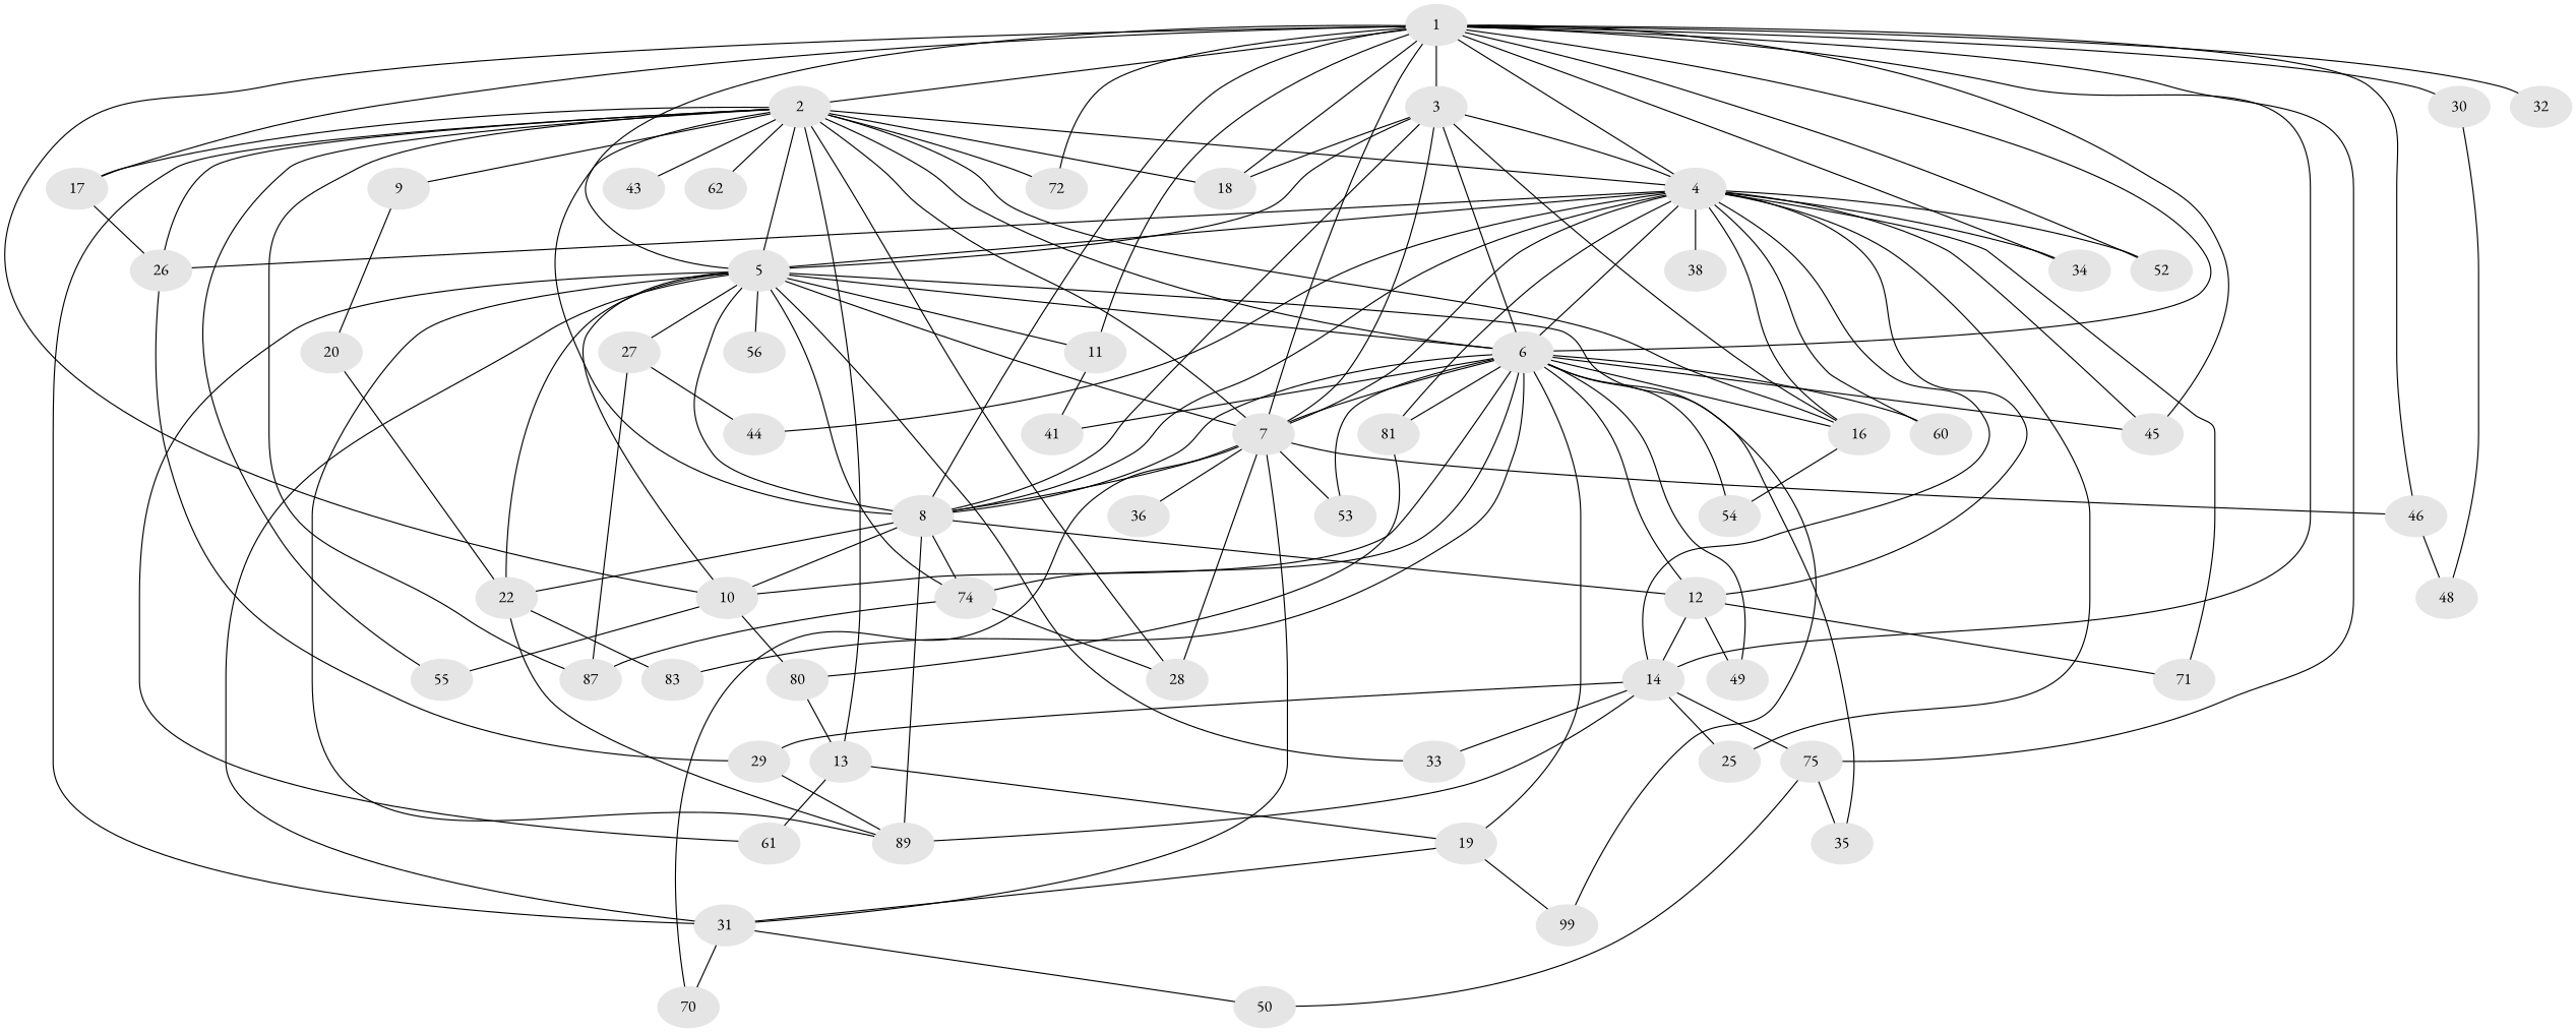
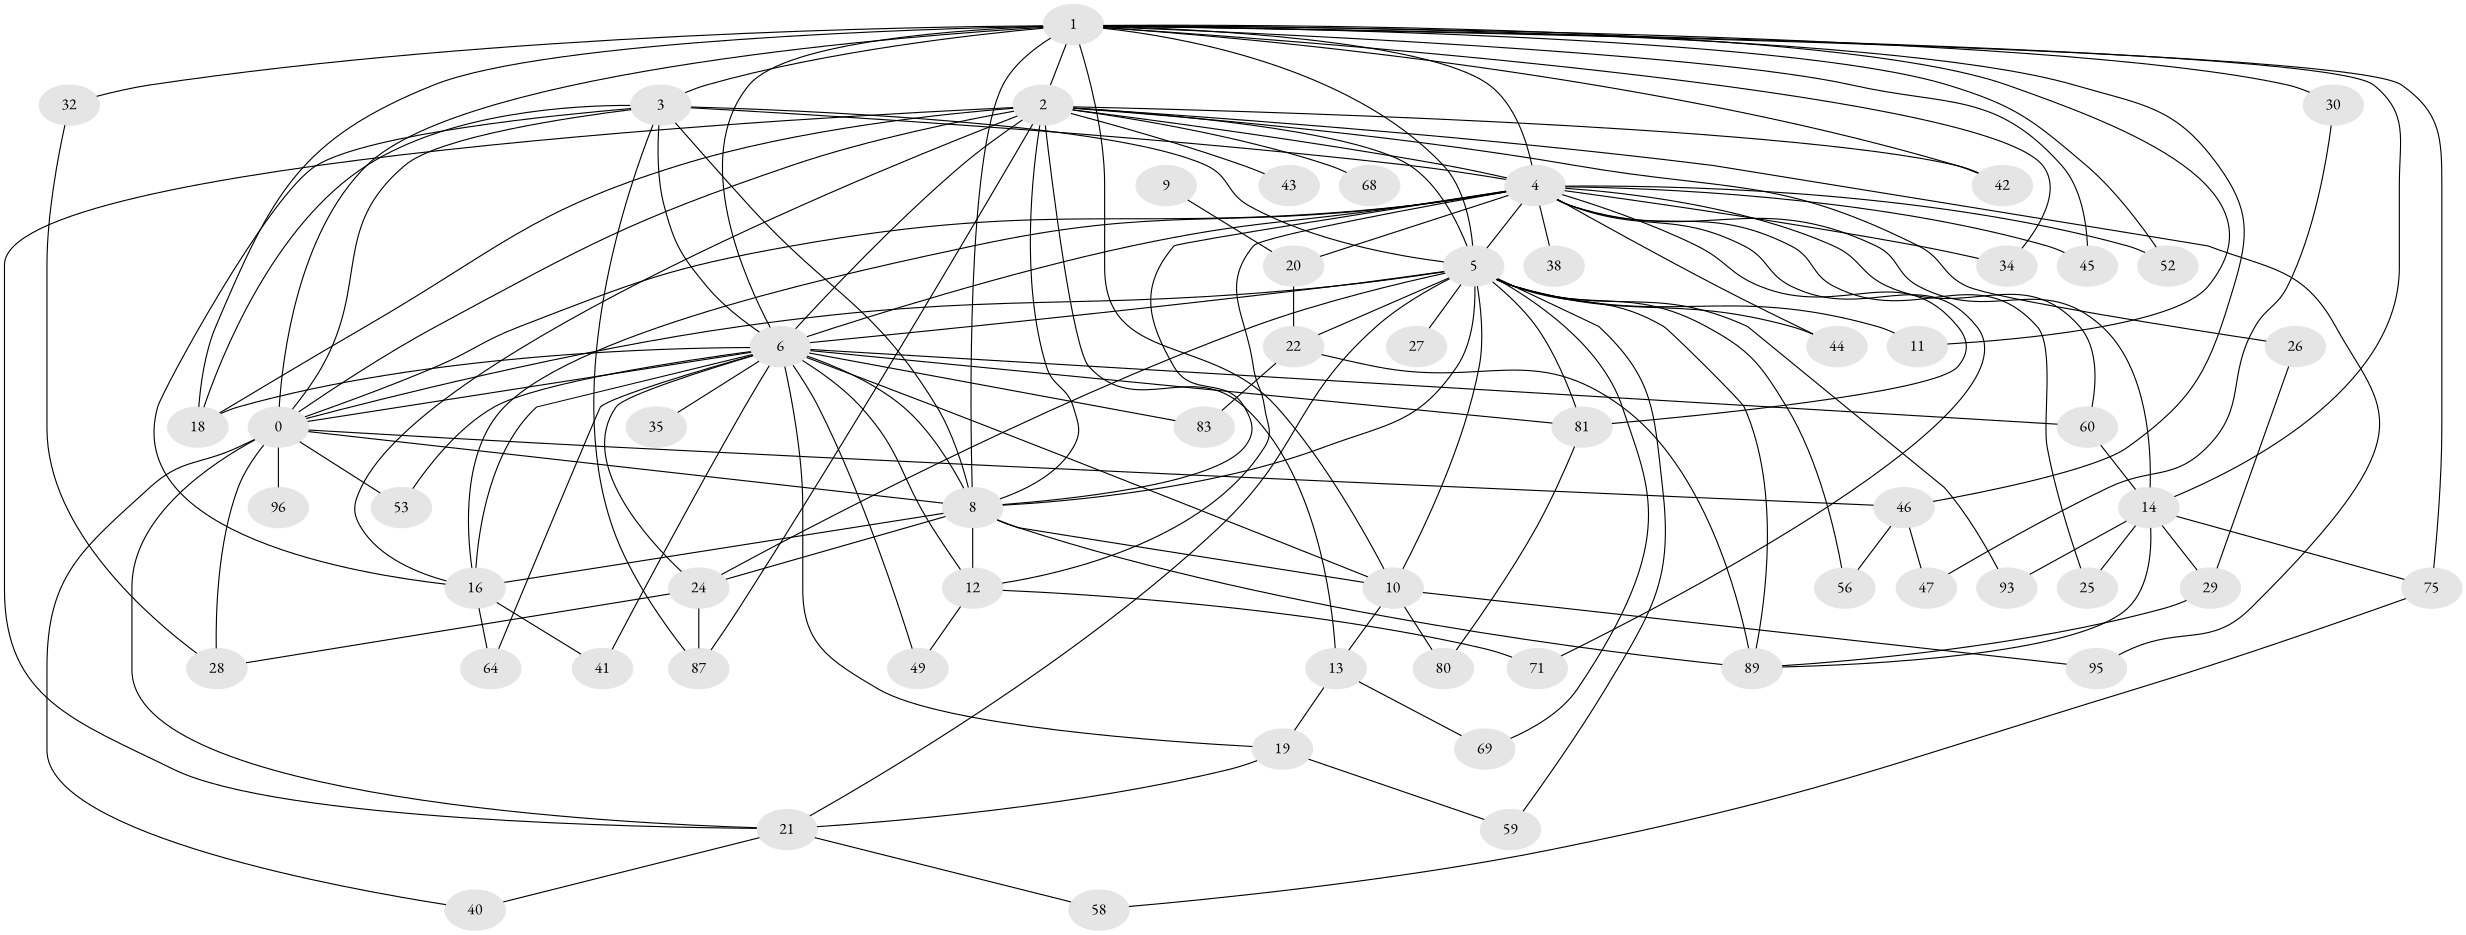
  graph {
    fontname="EB Garamond"
    node [color=gray90 fontname="EB Garamond" style=filled]
    edge [fontname="EB Garamond" weight=1.0]
    1
    2
    3
    4
    5
    6
-   7
+   7 [label=0]
    8
    10
    11
    14
    n12 [label=75]
-   17
    18
    30
    32
    34
-   42 [label=72]
+   42
    45
    46
    52
    9
    13
    16
-   21 [label=31]
+   21
    26
    28
    n28 [label=87]
    43
-   55
-   62
+   55 [label=95]
+   62 [label=68]
    38
    12
    20
    25
    n36 [label=81]
    44
    n38 [label=71]
    60
    27
    22
-   24 [label=74]
-   33
+   24
+   33 [label=93]
    n44 [label=89]
    56
-   59 [label=99]
-   61
+   59
+   61 [label=69]
    19
    n49 [label=83]
    35
    41
    49
    53
-   54
-   36
-   40 [label=70]
+   54 [label=64]
+   36 [label=96]
+   40
    n57 [label=80]
    29
-   58 [label=50]
-   48
+   58
+   48 [label=47]
    1 -- 2
    1 -- 3 [weight=9.0]
    1 -- 4 [weight=2.0]
    1 -- 5 [weight=5.0]
    1 -- 6 [weight=3.0]
    1 -- 7 [weight=2.0]
    1 -- 8
    1 -- 10
    1 -- 11
    1 -- 14
    1 -- n12 [weight=2.0]
-   1 -- 17
    1 -- 18
    1 -- 30
    1 -- 32
    1 -- 34
    1 -- 42
    1 -- 45
    1 -- 46
    1 -- 52
    2 -- 4
    2 -- 5 [weight=2.0]
    2 -- 6 [weight=3.0]
    2 -- 7
    2 -- 8
-   2 -- 17
    2 -- 18
    2 -- 42
-   2 -- 9
    2 -- 13
    2 -- 16
    2 -- 21
    2 -- 26
-   2 -- 28
+   32 -- 28
    2 -- n28
    2 -- 43
    2 -- 55
    2 -- 62
    3 -- 4
    3 -- 5 [weight=2.0]
    3 -- 6 [weight=3.0]
    3 -- 7 [weight=2.0]
    3 -- 8
    3 -- 18 [weight=2.0]
    3 -- 16 [weight=2.0]
-   27 -- n28
+   3 -- n28
    4 -- 5 [weight=2.0]
    4 -- 6 [weight=3.0]
    4 -- 7
    4 -- 8
    4 -- 14
    4 -- 34
    4 -- 45
    4 -- 52
    4 -- 16
    4 -- 38
    4 -- 12
-   4 -- 26
+   4 -- 20
    4 -- 25
    4 -- n36 [weight=2.0]
    4 -- 44
    4 -- n38
    4 -- 60
    5 -- 6 [weight=4.0]
    5 -- 7 [weight=3.0]
    5 -- 8 [weight=2.0]
    5 -- 10
    5 -- 11
    5 -- 21
-   27 -- 44
+   5 -- n36
+   5 -- 44
    5 -- 27 [weight=2.0]
    5 -- 22
    5 -- 24
    5 -- 33
    5 -- n44
    5 -- 56
    5 -- 59
    5 -- 61
    6 -- 7 [weight=2.0]
    6 -- 8 [weight=4.0]
    6 -- 10
-   6 -- 45
+   6 -- 18
    6 -- 16
    6 -- 12
    6 -- n36
    6 -- 60
    6 -- 24
    6 -- 19
    6 -- n49
    6 -- 35
    6 -- 41
    6 -- 49
    6 -- 53
    6 -- 54
    7 -- 8
    7 -- 46
    7 -- 21
    7 -- 28
    7 -- 53
    7 -- 36
    7 -- 40
    8 -- 10
    8 -- 12
-   8 -- 22
+   8 -- 16
    8 -- 24
    8 -- n44 [weight=4.0]
-   n57 -- 13
+   10 -- 13
    10 -- 55
    10 -- n57
-   11 -- 41
+   16 -- 41
    14 -- n12
    14 -- 25
    14 -- 33
    14 -- n44
    14 -- 29
-   n12 -- 35
    n12 -- 58
-   17 -- 26
    30 -- 48
+   46 -- 56
    46 -- 48
    9 -- 20
    13 -- 61
    13 -- 19
    16 -- 54
    21 -- 40
    21 -- 58
    26 -- 29
-   12 -- 14
+   60 -- 14
    12 -- n38
    12 -- 49
    20 -- 22
    n36 -- n57
    22 -- n44
    22 -- n49
    24 -- 28
    24 -- n28 [weight=2.0]
    19 -- 21
    19 -- 59
    29 -- n44
  }
